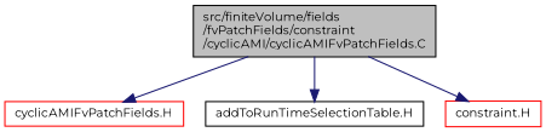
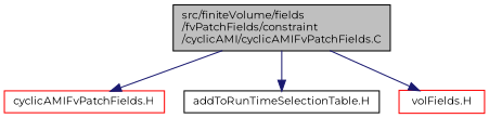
  digraph {
    fontname=Montserrat
    node [color=black fontname=Montserrat fontsize=10 shape=record]
    edge [color=midnightblue fontname=Montserrat fontsize=10 labelfontname=Helvetica labelfontsize=10 style=solid]
    n1 [fillcolor=grey75 fontcolor=black height=0.2 label="src/finiteVolume/fields\l/fvPatchFields/constraint\l/cyclicAMI/cyclicAMIFvPatchFields.C" style=filled width=0.4]
    n2 [color=red height=0.2 label="cyclicAMIFvPatchFields.H" width=0.4]
    n3 [height=0.2 label="addToRunTimeSelectionTable.H" width=0.4]
-   n4 [color=red height=0.2 label="constraint.H" width=0.4]
+   n4 [color=red height=0.2 label="volFields.H" width=0.4]
    n1 -> n2
    n1 -> n3
    n1 -> n4
  }
